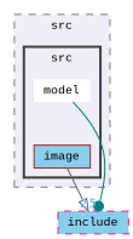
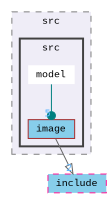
  digraph {
    compound=true
    fontname="Liberation Mono"
    node [color=brown fillcolor=skyblue fontname="Liberation Mono" fontsize=10 shape=box style=filled]
    edge [fontcolor=steelblue1 fontname="Liberation Mono" fontsize=10 labeldistance=1.5 labelfontname=Helvetica labelfontsize=10]
    n1 [fillcolor=white height=0.2 label=model shape=plaintext width=0.4]
    n2 [height=0.2 label=image width=0.4]
    n3 [color=deeppink height=0.2 label=include style="filled,dashed" width=0.4]
    subgraph cluster_1 {
      bgcolor="#efedf7"
      fontsize=10
      label=src
      pencolor=grey50
      style="filled,dashed"
      subgraph cluster_2 {
        bgcolor="#efedf7"
        fontsize=10
        label=src
        pencolor=grey25
        style="filled,bold"
        n1
        n2
      }
    }
-   n1 -> n3 [arrowhead=dot color=teal headlabel=5]
+   n1 -> n2 [arrowhead=dot color=teal headlabel=5]
    n2 -> n3 [arrowhead=onormal color=gray40 headlabel=2]
  }
